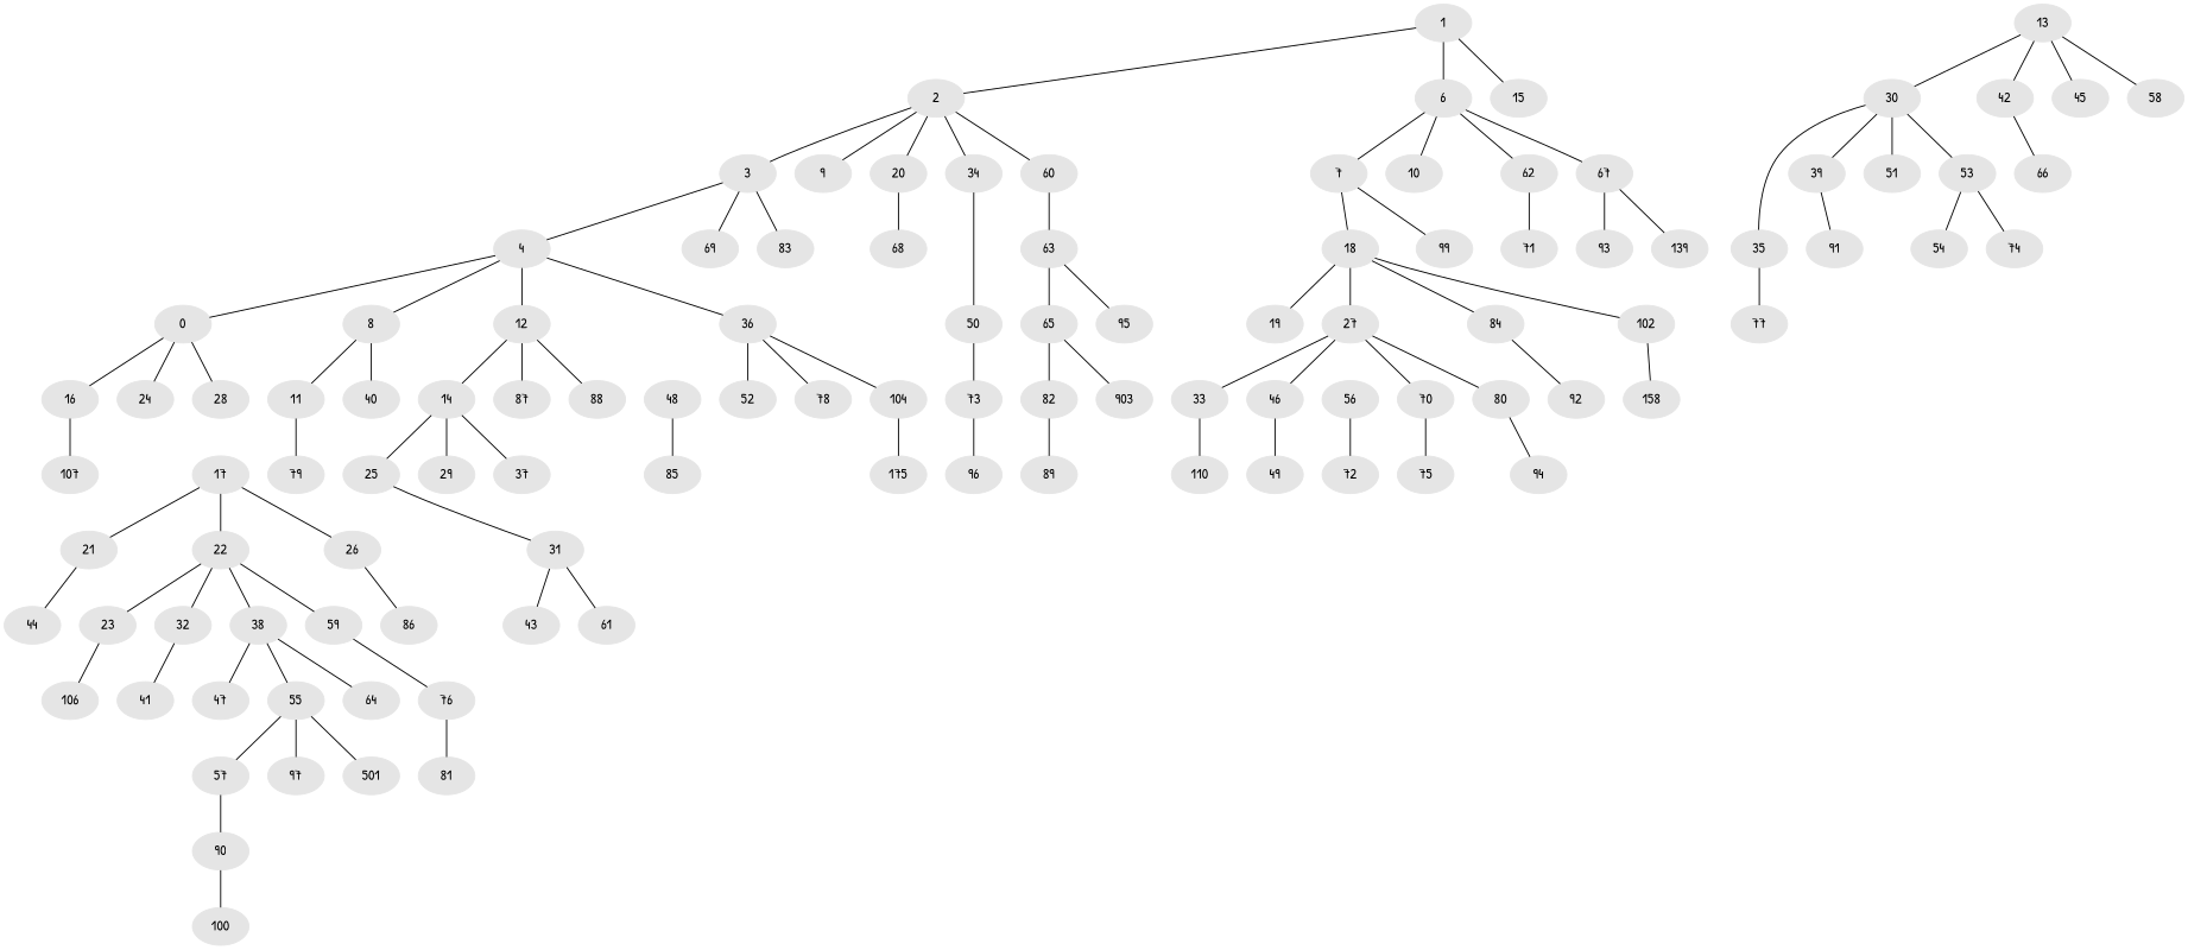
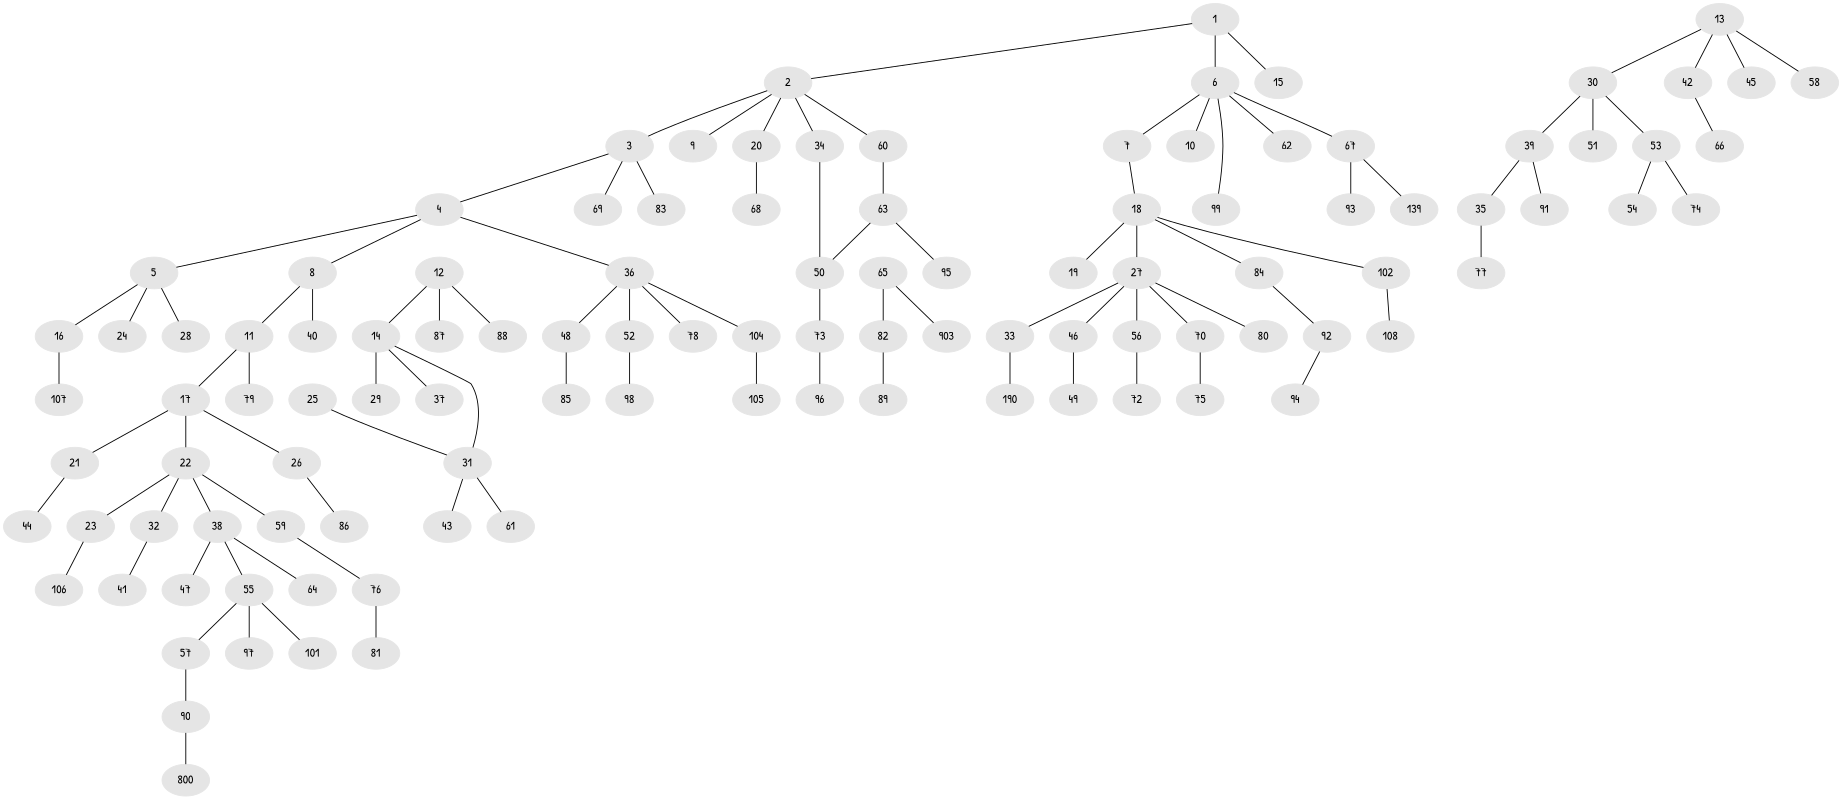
  graph {
    fontname="Patrick Hand"
    node [color=gray90 fontname="Patrick Hand" style=filled]
    edge [fontname="Patrick Hand"]
    1
    2
    6
    15
    3
    9
    20
    34
    60
    7
    10
    62
    67
    13
    30
    42
    45
    58
    4
    69
    83
    68
    50
    63
-   5 [label=0]
+   5
    8
    12
    36
    16
    24
    28
    11
    40
    14
    87
    88
    48
    52
    78
    104
    107
    18
    99
-   71
    93
    n46 [label=139]
    19
    27
    84
    102
    17
    79
    21
    22
    26
    25
    29
    37
    35
    39
    51
    53
    66
    31
    44
    23
    32
    38
    59
    86
    33
    46
    56
    70
    80
    92
-   108 [label=158]
+   108
    106
    41
    47
    55
    64
    76
    43
    61
-   110
+   110 [label=190]
    49
    72
    75
    94
    77
    91
    54
    74
    73
    85
-   105 [label=175]
+   98
+   105
    57
    97
-   101 [label=501]
+   101
    96
    90
-   100
+   100 [label=800]
    81
    65
    95
    82
    n109 [label=903]
    89
    1 -- 2
    1 -- 6
    1 -- 15
    2 -- 3
    2 -- 9
    2 -- 20
    2 -- 34
    2 -- 60
    6 -- 7
    6 -- 10
    6 -- 62
    6 -- 67
    3 -- 4
    3 -- 69
    3 -- 83
    20 -- 68
    34 -- 50
    60 -- 63
    7 -- 18
-   7 -- 99
-   62 -- 71
+   6 -- 99
    67 -- 93
    67 -- n46
    13 -- 30
    13 -- 42
    13 -- 45
    13 -- 58
-   30 -- 35
+   39 -- 35
    30 -- 39
    30 -- 51
    30 -- 53
    42 -- 66
    4 -- 5
    4 -- 8
-   4 -- 12
    4 -- 36
    50 -- 73
-   63 -- 65
+   63 -- 50
    63 -- 95
    5 -- 16
    5 -- 24
    5 -- 28
    8 -- 11
    8 -- 40
    12 -- 14
    12 -- 87
    12 -- 88
+   36 -- 48
    36 -- 52
    36 -- 78
    36 -- 104
    16 -- 107
+   11 -- 17
    11 -- 79
-   14 -- 25
+   14 -- 31
    14 -- 29
    14 -- 37
    48 -- 85
+   52 -- 98
    104 -- 105
    18 -- 19
    18 -- 27
    18 -- 84
    18 -- 102
    27 -- 33
    27 -- 46
+   27 -- 56
    27 -- 70
    27 -- 80
    84 -- 92
    102 -- 108
    17 -- 21
    17 -- 22
    17 -- 26
    21 -- 44
    22 -- 23
    22 -- 32
    22 -- 38
    22 -- 59
    26 -- 86
    25 -- 31
    35 -- 77
    39 -- 91
    53 -- 54
    53 -- 74
    31 -- 43
    31 -- 61
    23 -- 106
    32 -- 41
    38 -- 47
    38 -- 55
    38 -- 64
    59 -- 76
    33 -- 110
    46 -- 49
    56 -- 72
    70 -- 75
-   80 -- 94
+   92 -- 94
    55 -- 57
    55 -- 97
    55 -- 101
    76 -- 81
    73 -- 96
    57 -- 90
    90 -- 100
    65 -- 82
    65 -- n109
    82 -- 89
  }
